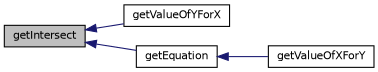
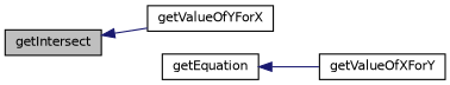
  digraph {
    rankdir=LR
    node [color=black fillcolor=white fontname=Helvetica fontsize=10 shape=record style=filled]
    edge [color=midnightblue dir=back fontname=Helvetica fontsize=10 labelfontname=Helvetica labelfontsize=10 style=solid]
    n1 [fillcolor=grey75 fontcolor=black height=0.2 label=getIntersect width=0.4]
    n2 [height=0.2 label=getValueOfYForX width=0.4]
    n3 [height=0.2 label=getEquation width=0.4]
    n4 [height=0.2 label=getValueOfXForY width=0.4]
    n1 -> n2
-   n1 -> n3
    n3 -> n4
  }
